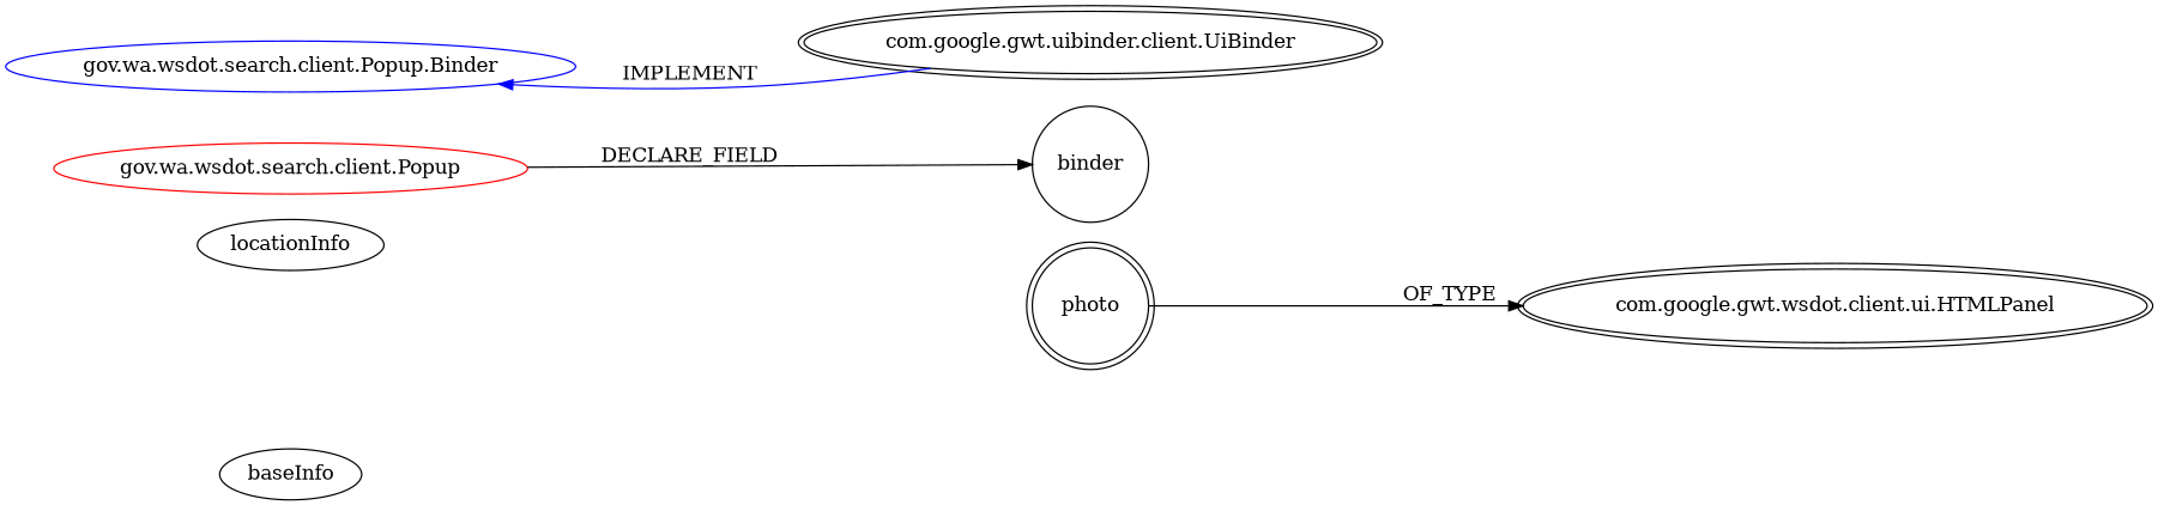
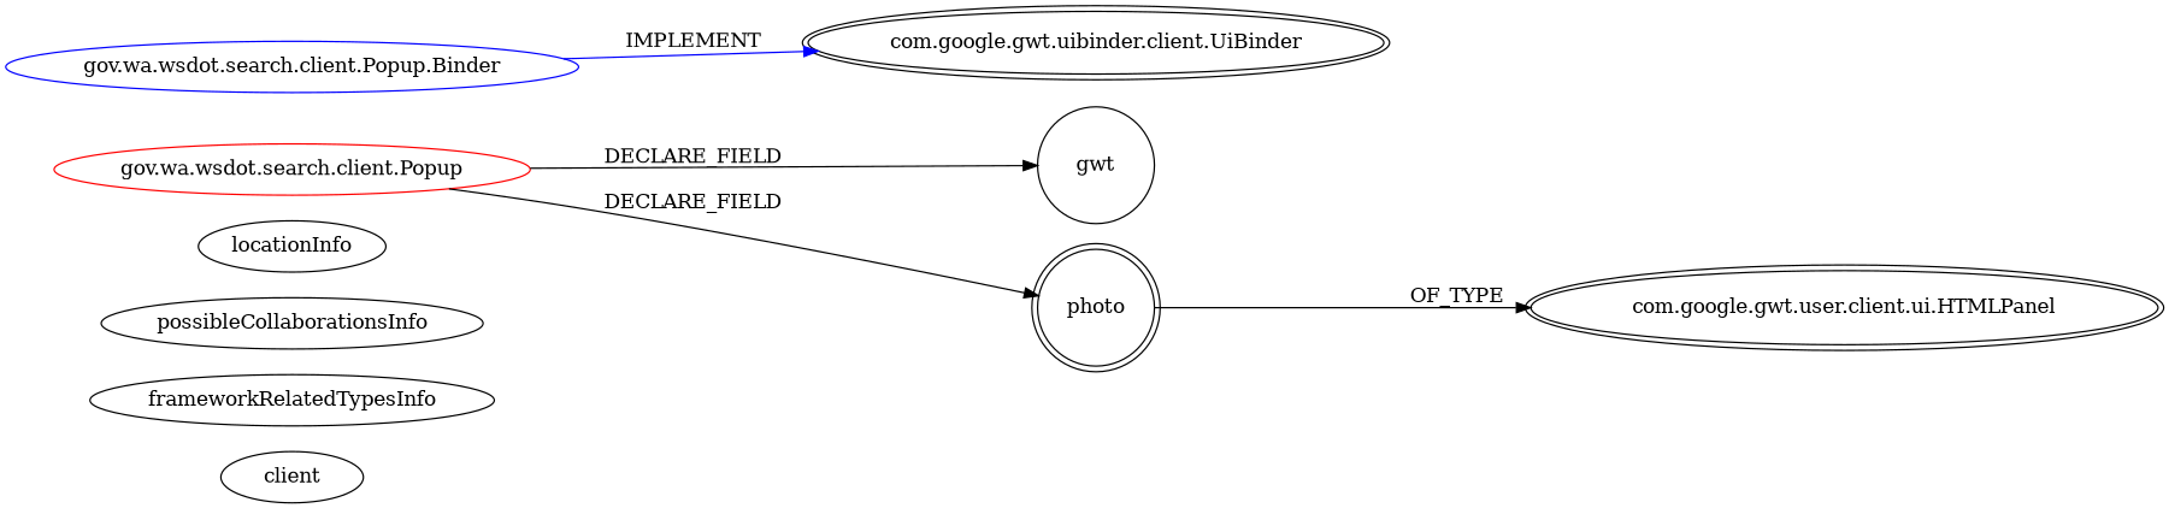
  digraph {
    rankdir=LR
-   baseInfo [category=extension_graph graphId=443 isAnonymous=false possibleRelation=true]
+   baseInfo [category=extension_graph graphId=443 isAnonymous=false possibleRelation=true label=client]
+   frameworkRelatedTypesInfo [0="com.google.gwt.user.client.ui.PopupPanel"]
+   possibleCollaborationsInfo [0="443~FIELD_DECLARATION-~com.google.gwt.user.client.ui.PopupPanel ~com.google.gwt.uibinder.client.UiBinder ~false~false"]
    locationInfo [contextSignature=Popup filePath="/WSDOT-WSDOT-Search-GWT/WSDOT-Search-GWT-master/src/gov/wa/wsdot/search/client/Popup.java" graphId=443 projectName="WSDOT-WSDOT-Search-GWT"]
    n5 [color=red isFrameworkType=false label="gov.wa.wsdot.search.client.Popup" vertexType=ROOT_CLIENT_CLASS_DECLARATION]
-   n6 [isFrameworkType=false label=binder shape=circle vertexType=FIELD_DECLARATION]
+   n6 [isFrameworkType=false label=gwt shape=circle vertexType=FIELD_DECLARATION]
    n7 [isFrameworkType=true label=photo peripheries=2 shape=circle vertexType=FIELD_DECLARATION]
-   n8 [isFrameworkType=true label="com.google.gwt.wsdot.client.ui.HTMLPanel" peripheries=2 vertexType=FRAMEWORK_CLASS_TYPE]
+   n8 [isFrameworkType=true label="com.google.gwt.user.client.ui.HTMLPanel" peripheries=2 vertexType=FRAMEWORK_CLASS_TYPE]
    n9 [color=blue isFrameworkType=false label="gov.wa.wsdot.search.client.Popup.Binder" vertexType=REFERENCE_CLIENT_CLASS_DECLARATION]
    n10 [isFrameworkType=true label="com.google.gwt.uibinder.client.UiBinder" peripheries=2 vertexType=FRAMEWORK_INTERFACE_TYPE]
    n5 -> n6 [label=DECLARE_FIELD]
+   n5 -> n7 [label=DECLARE_FIELD]
    n7 -> n8 [label=OF_TYPE]
-   n10 -> n9 [color=blue label=IMPLEMENT]
+   n9 -> n10 [color=blue label=IMPLEMENT]
  }
